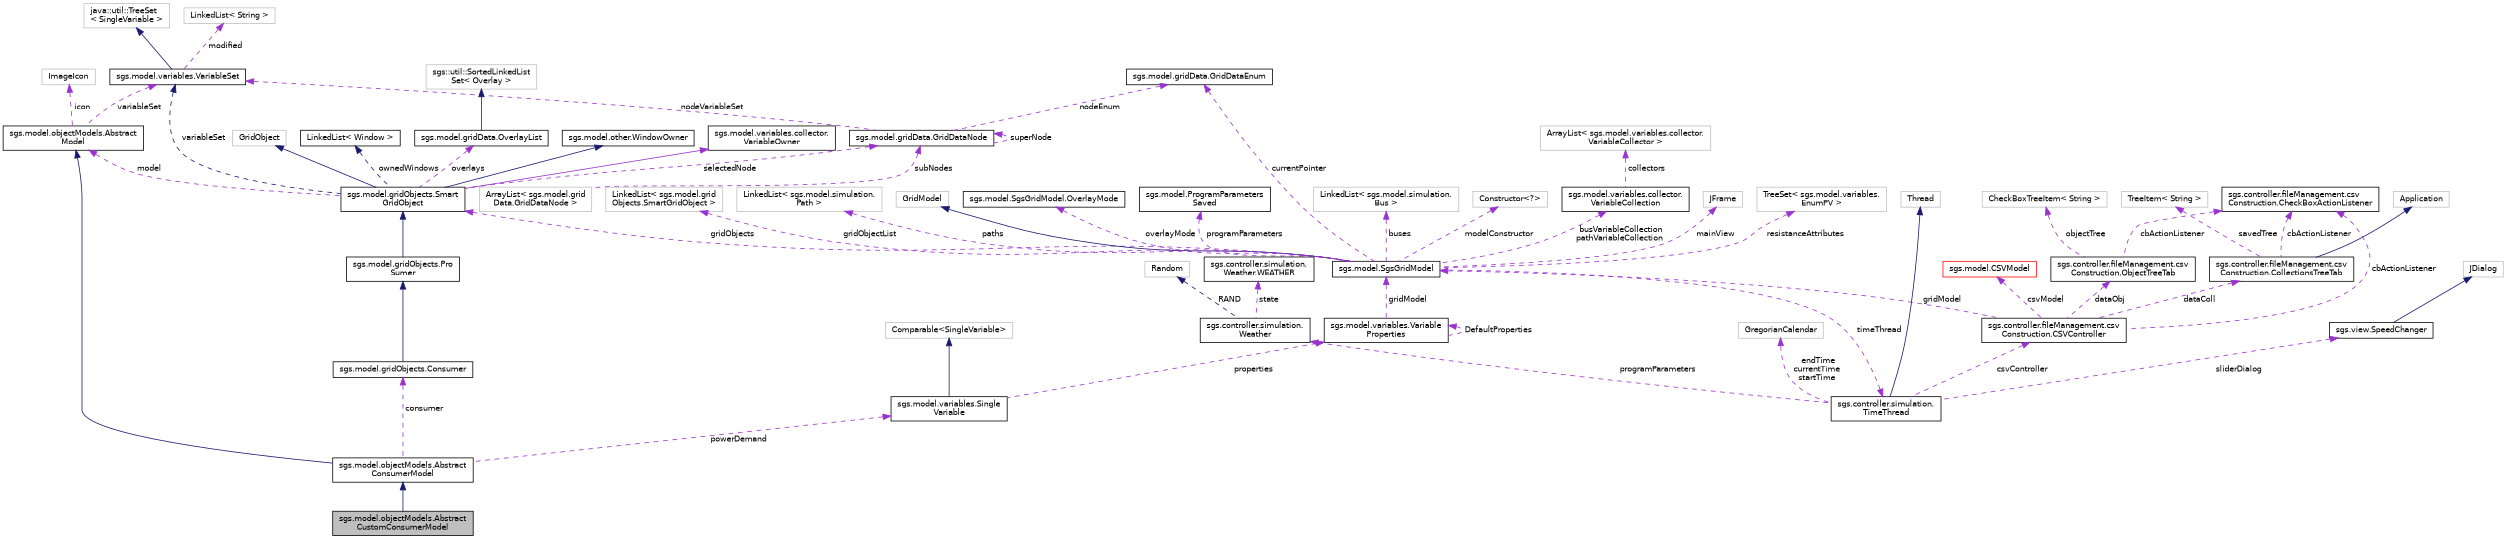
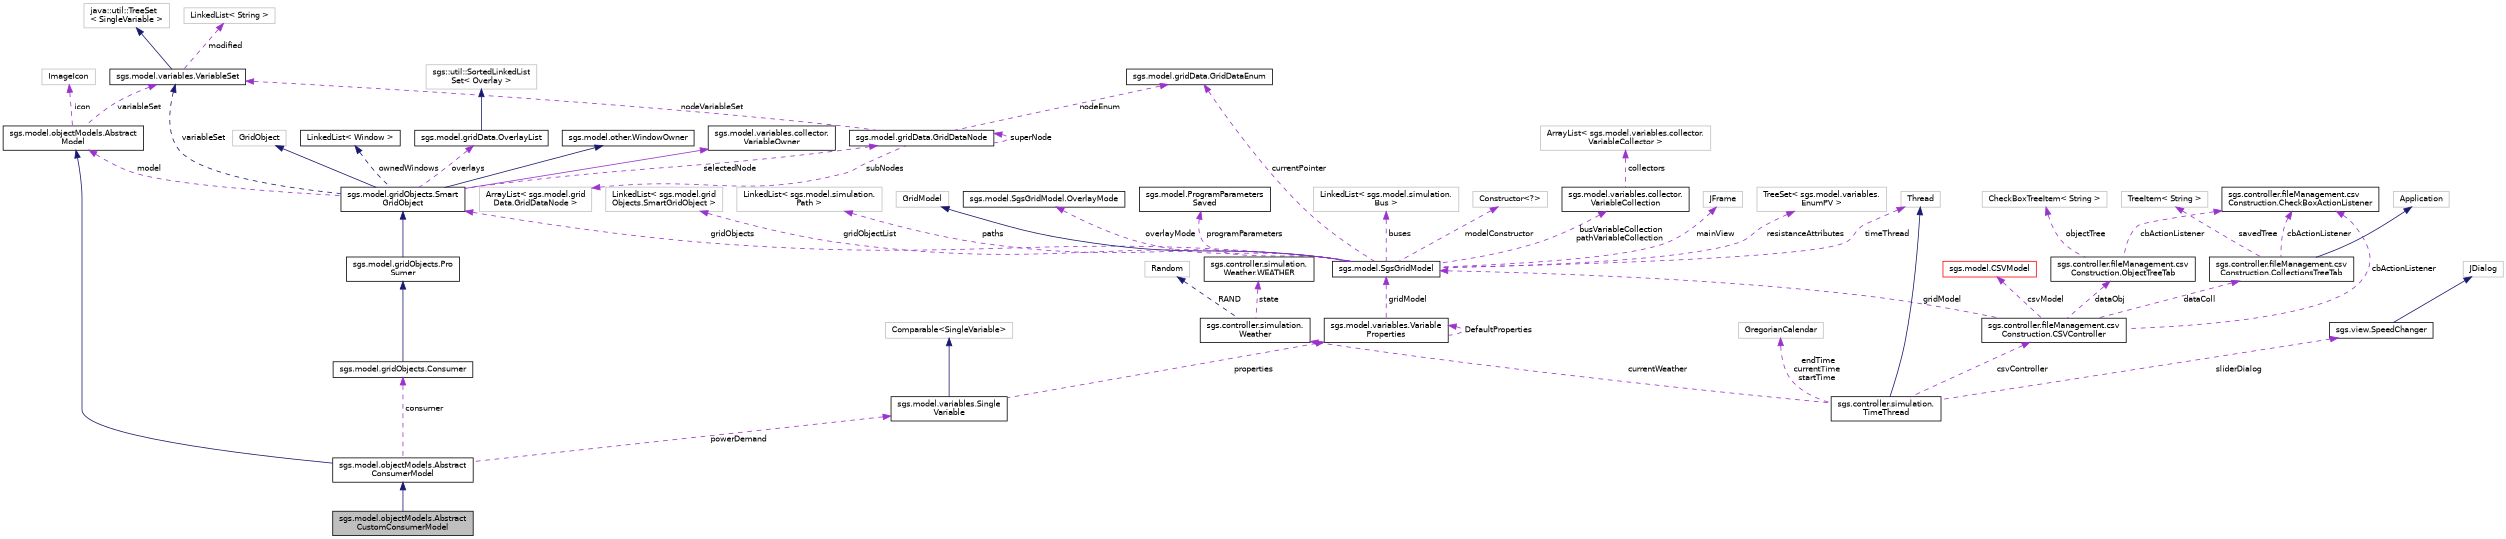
  digraph {
    rankdir=TB
    node [color=black fillcolor=white fontname=Helvetica fontsize=10 shape=record style=filled]
    edge [color=darkorchid3 dir=back fontname=Helvetica fontsize=10 labelfontname=Helvetica labelfontsize=10 style=dashed]
    n1 [fillcolor=grey75 fontcolor=black height=0.2 label="sgs.model.objectModels.Abstract\lCustomConsumerModel" width=0.4]
    n2 [height=0.2 label="sgs.model.objectModels.Abstract\lConsumerModel" width=0.4]
    n3 [height=0.2 label="sgs.model.objectModels.Abstract\lModel" width=0.4]
    n4 [height=0.2 label="sgs.model.gridObjects.Smart\lGridObject" width=0.4]
    n5 [height=0.2 label="sgs.model.gridObjects.Pro\lSumer" width=0.4]
    n6 [height=0.2 label="sgs.model.SgsGridModel" width=0.4]
    n7 [color=grey75 height=0.2 label=ImageIcon width=0.4]
    n8 [height=0.2 label="sgs.model.variables.VariableSet" width=0.4]
    n9 [height=0.2 label="sgs.model.gridData.GridDataNode" width=0.4]
    n10 [color=grey75 height=0.2 label="java::util::TreeSet\l\< SingleVariable \>" width=0.4]
    n11 [color=grey75 height=0.2 label="LinkedList\< String \>" width=0.4]
    n12 [height=0.2 label="sgs.model.gridObjects.Consumer" width=0.4]
    n13 [height=0.2 label="sgs.controller.fileManagement.csv\lConstruction.CSVController" width=0.4]
    n14 [height=0.2 label="sgs.model.variables.Variable\lProperties" width=0.4]
    n15 [color=grey75 height=0.2 label=GridObject width=0.4]
    n16 [height=0.2 label="sgs.model.other.WindowOwner" width=0.4]
    n17 [height=0.2 label="sgs.model.variables.collector.\lVariableOwner" width=0.4]
    n18 [height=0.2 label="sgs.model.gridData.OverlayList" width=0.4]
    n19 [color=grey75 height=0.2 label="sgs::util::SortedLinkedList\lSet\< Overlay \>" width=0.4]
    n20 [height=0.2 label="sgs.model.gridData.GridDataEnum" width=0.4]
    n21 [color=grey75 height=0.2 label="ArrayList\< sgs.model.grid\lData.GridDataNode \>" width=0.4]
    n22 [height=0.2 label="sgs.controller.simulation.\lTimeThread" width=0.4]
    n23 [color=grey75 height=0.2 label=GridModel width=0.4]
    n24 [height=0.2 label="sgs.model.SgsGridModel.OverlayMode" width=0.4]
    n25 [height=0.2 label="sgs.model.ProgramParameters\lSaved" width=0.4]
    n26 [height=0.2 label="sgs.model.variables.collector.\lVariableCollection" width=0.4]
    n27 [color=grey75 height=0.2 label="ArrayList\< sgs.model.variables.collector.\lVariableCollector \>" width=0.4]
    n28 [color=grey75 height=0.2 label="LinkedList\< sgs.model.simulation.\lBus \>" width=0.4]
    n29 [color=grey75 height=0.2 label="Constructor\<?\>" width=0.4]
    n30 [color=grey75 height=0.2 label=JFrame width=0.4]
    n31 [color=grey75 height=0.2 label="TreeSet\< sgs.model.variables.\lEnumPV \>" width=0.4]
    n32 [color=grey75 height=0.2 label=Thread width=0.4]
    n33 [height=0.2 label="sgs.controller.fileManagement.csv\lConstruction.CollectionsTreeTab" width=0.4]
    n34 [color=grey75 height=0.2 label=Application width=0.4]
    n35 [color=grey75 height=0.2 label="TreeItem\< String \>" width=0.4]
    n36 [height=0.2 label="sgs.controller.fileManagement.csv\lConstruction.CheckBoxActionListener" width=0.4]
    n37 [height=0.2 label="sgs.controller.fileManagement.csv\lConstruction.ObjectTreeTab" width=0.4]
    n38 [color=grey75 height=0.2 label="CheckBoxTreeItem\< String \>" width=0.4]
    n39 [color=red height=0.2 label="sgs.model.CSVModel" width=0.4]
    n40 [height=0.2 label="sgs.view.SpeedChanger" width=0.4]
    n41 [color=grey75 height=0.2 label=JDialog width=0.4]
    n42 [color=grey75 height=0.2 label=GregorianCalendar width=0.4]
    n43 [height=0.2 label="sgs.controller.simulation.\lWeather" width=0.4]
    n44 [height=0.2 label="sgs.controller.simulation.\lWeather.WEATHER" width=0.4]
    n45 [color=grey75 height=0.2 label=Random width=0.4]
    n46 [color=grey75 height=0.2 label="LinkedList\< sgs.model.grid\lObjects.SmartGridObject \>" width=0.4]
    n47 [color=grey75 height=0.2 label="LinkedList\< sgs.model.simulation.\lPath \>" width=0.4]
    n48 [height=0.2 label="LinkedList\< Window \>" width=0.4]
    n49 [height=0.2 label="sgs.model.variables.Single\lVariable" width=0.4]
    n50 [color=grey75 height=0.2 label="Comparable\<SingleVariable\>" width=0.4]
    n2 -> n1 [color=midnightblue style=solid]
    n3 -> n2 [color=midnightblue style=solid]
    n3 -> n4 [label=" model"]
    n4 -> n5 [color=midnightblue style=solid]
    n4 -> n6 [label=" gridObjects"]
    n5 -> n12 [color=midnightblue style=solid]
    n6 -> n13 [label=" gridModel"]
    n6 -> n14 [label=" gridModel"]
    n7 -> n3 [label=" icon"]
    n8 -> n3 [label=" variableSet"]
    n8 -> n4 [color=midnightblue label=" variableSet"]
    n8 -> n9 [label=" nodeVariableSet"]
    n9 -> n4 [label=" selectedNode"]
    n9 -> n9 [label=" superNode"]
    n10 -> n8 [color=midnightblue style=solid]
    n11 -> n8 [label=" modified"]
    n12 -> n2 [label=" consumer"]
    n13 -> n22 [label=" csvController"]
    n14 -> n14 [label=" DefaultProperties"]
    n14 -> n49 [label=" properties"]
    n15 -> n4 [color=midnightblue style=solid]
    n16 -> n4 [color=midnightblue style=solid]
    n17 -> n4 [style=solid]
    n18 -> n4 [label=" overlays"]
    n19 -> n18 [color=midnightblue style=solid]
    n20 -> n6 [label=" currentPointer"]
    n20 -> n9 [label=" nodeEnum"]
-   n9 -> n21 [label=" subNodes"]
-   n22 -> n6 [label=" timeThread"]
+   n21 -> n9 [label=" subNodes"]
+   n32 -> n6 [label=" timeThread"]
    n23 -> n6 [color=midnightblue style=solid]
    n24 -> n6 [label=" overlayMode"]
    n25 -> n6 [label=" programParameters"]
    n26 -> n6 [label=" busVariableCollection\npathVariableCollection"]
    n27 -> n26 [label=" collectors"]
    n28 -> n6 [label=" buses"]
    n29 -> n6 [label=" modelConstructor"]
    n30 -> n6 [label=" mainView"]
    n31 -> n6 [label=" resistanceAttributes"]
    n32 -> n22 [color=midnightblue style=solid]
    n33 -> n13 [label=" dataColl"]
    n34 -> n33 [color=midnightblue style=solid]
    n35 -> n33 [label=" savedTree"]
    n36 -> n13 [label=" cbActionListener"]
    n36 -> n33 [label=" cbActionListener"]
    n36 -> n37 [label=" cbActionListener"]
    n37 -> n13 [label=" dataObj"]
    n38 -> n37 [label=" objectTree"]
    n39 -> n13 [label=" csvModel"]
    n40 -> n22 [label=" sliderDialog"]
    n41 -> n40 [color=midnightblue style=solid]
    n42 -> n22 [label=" endTime\ncurrentTime\nstartTime"]
-   n43 -> n22 [label=" programParameters"]
+   n43 -> n22 [label=" currentWeather"]
    n44 -> n43 [label=" state"]
    n45 -> n43 [color=midnightblue label=" RAND"]
    n46 -> n6 [label=" gridObjectList"]
    n47 -> n6 [label=" paths"]
    n48 -> n4 [color=midnightblue label=" ownedWindows"]
    n49 -> n2 [label=" powerDemand"]
    n50 -> n49 [color=midnightblue style=solid]
  }
